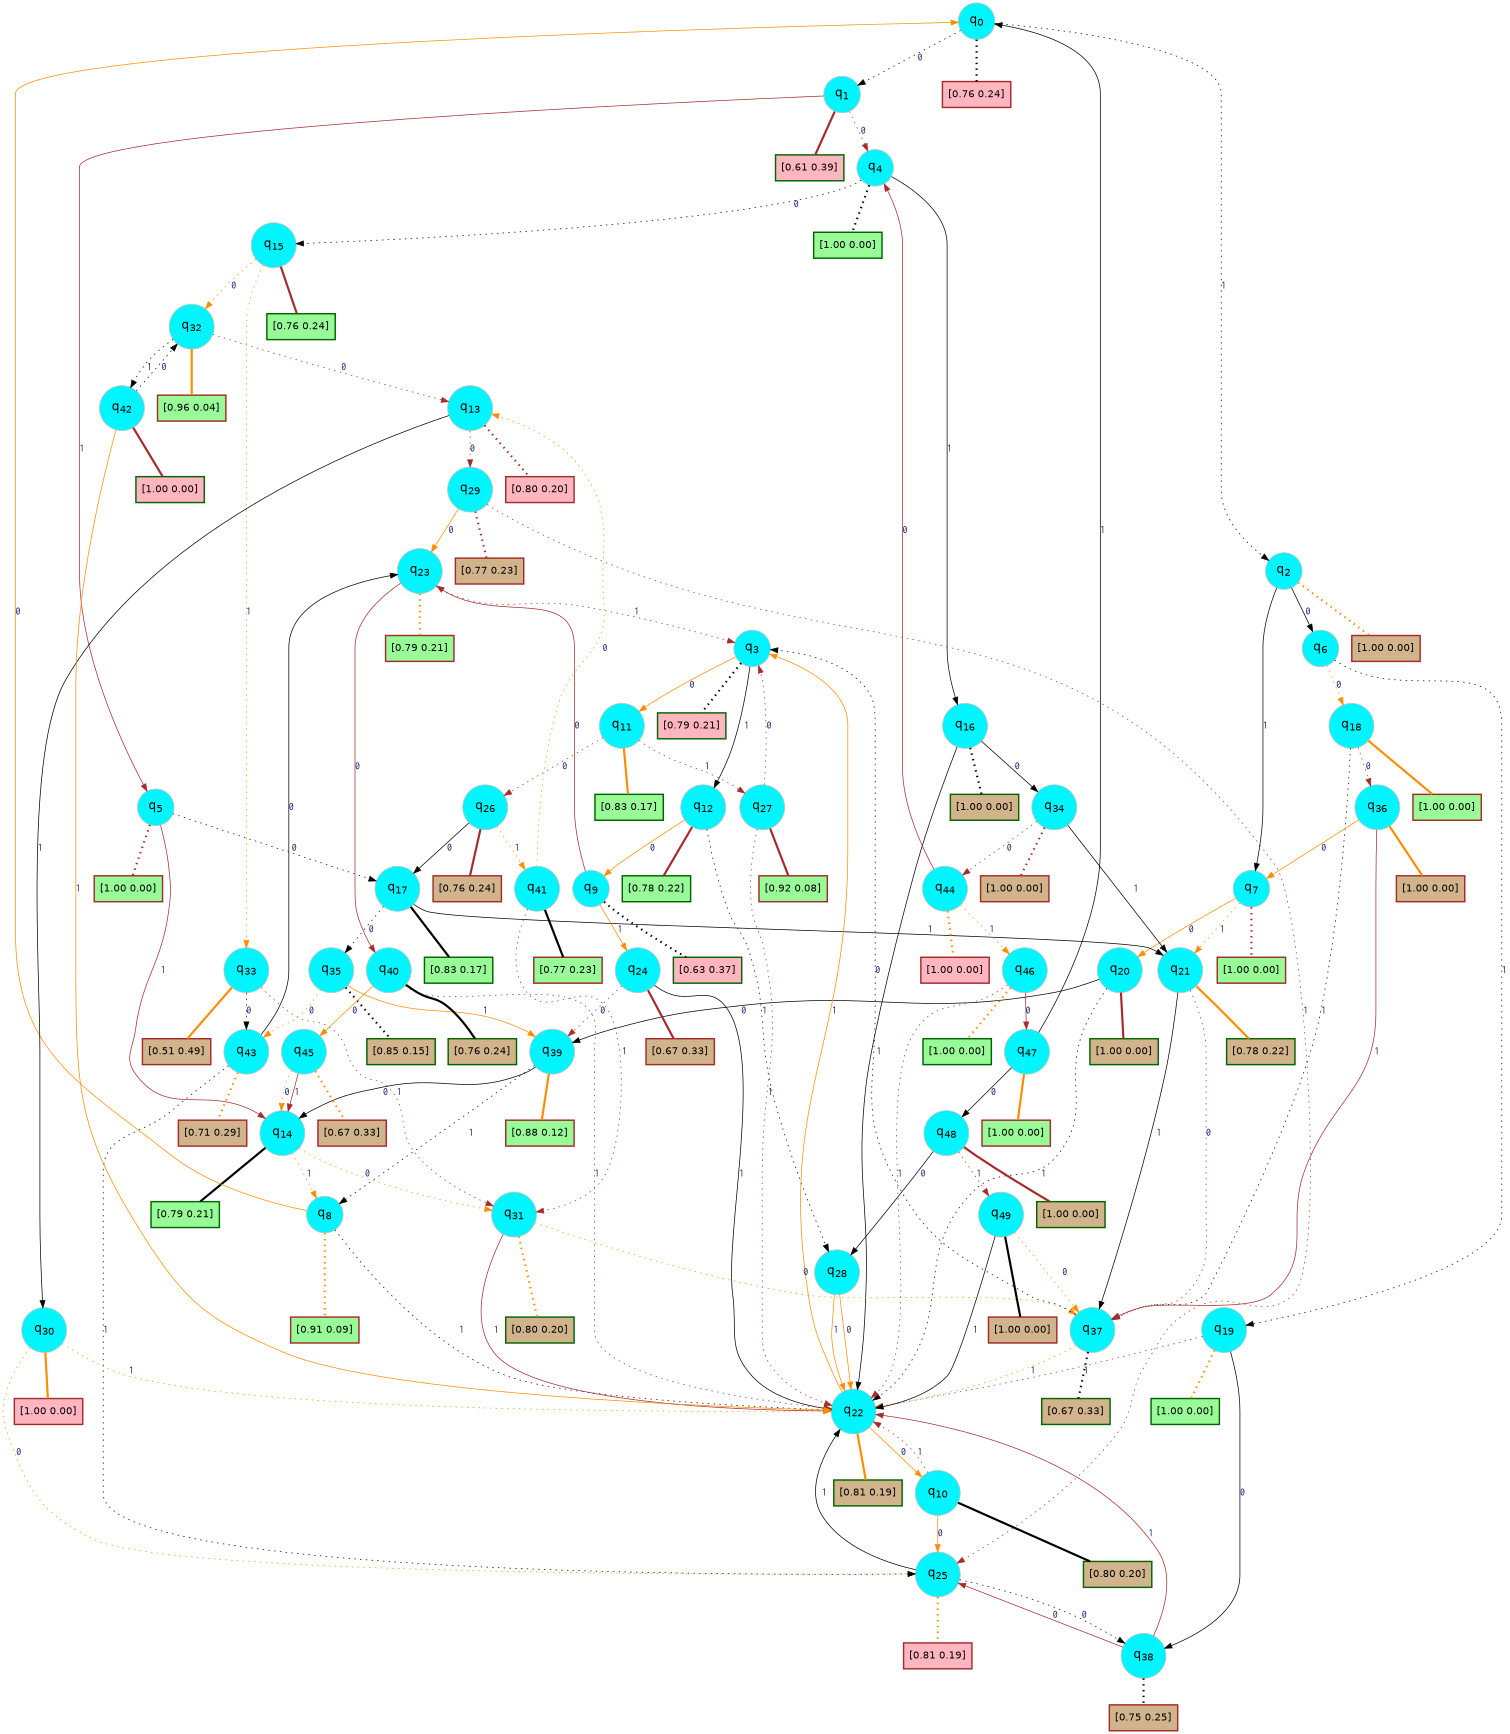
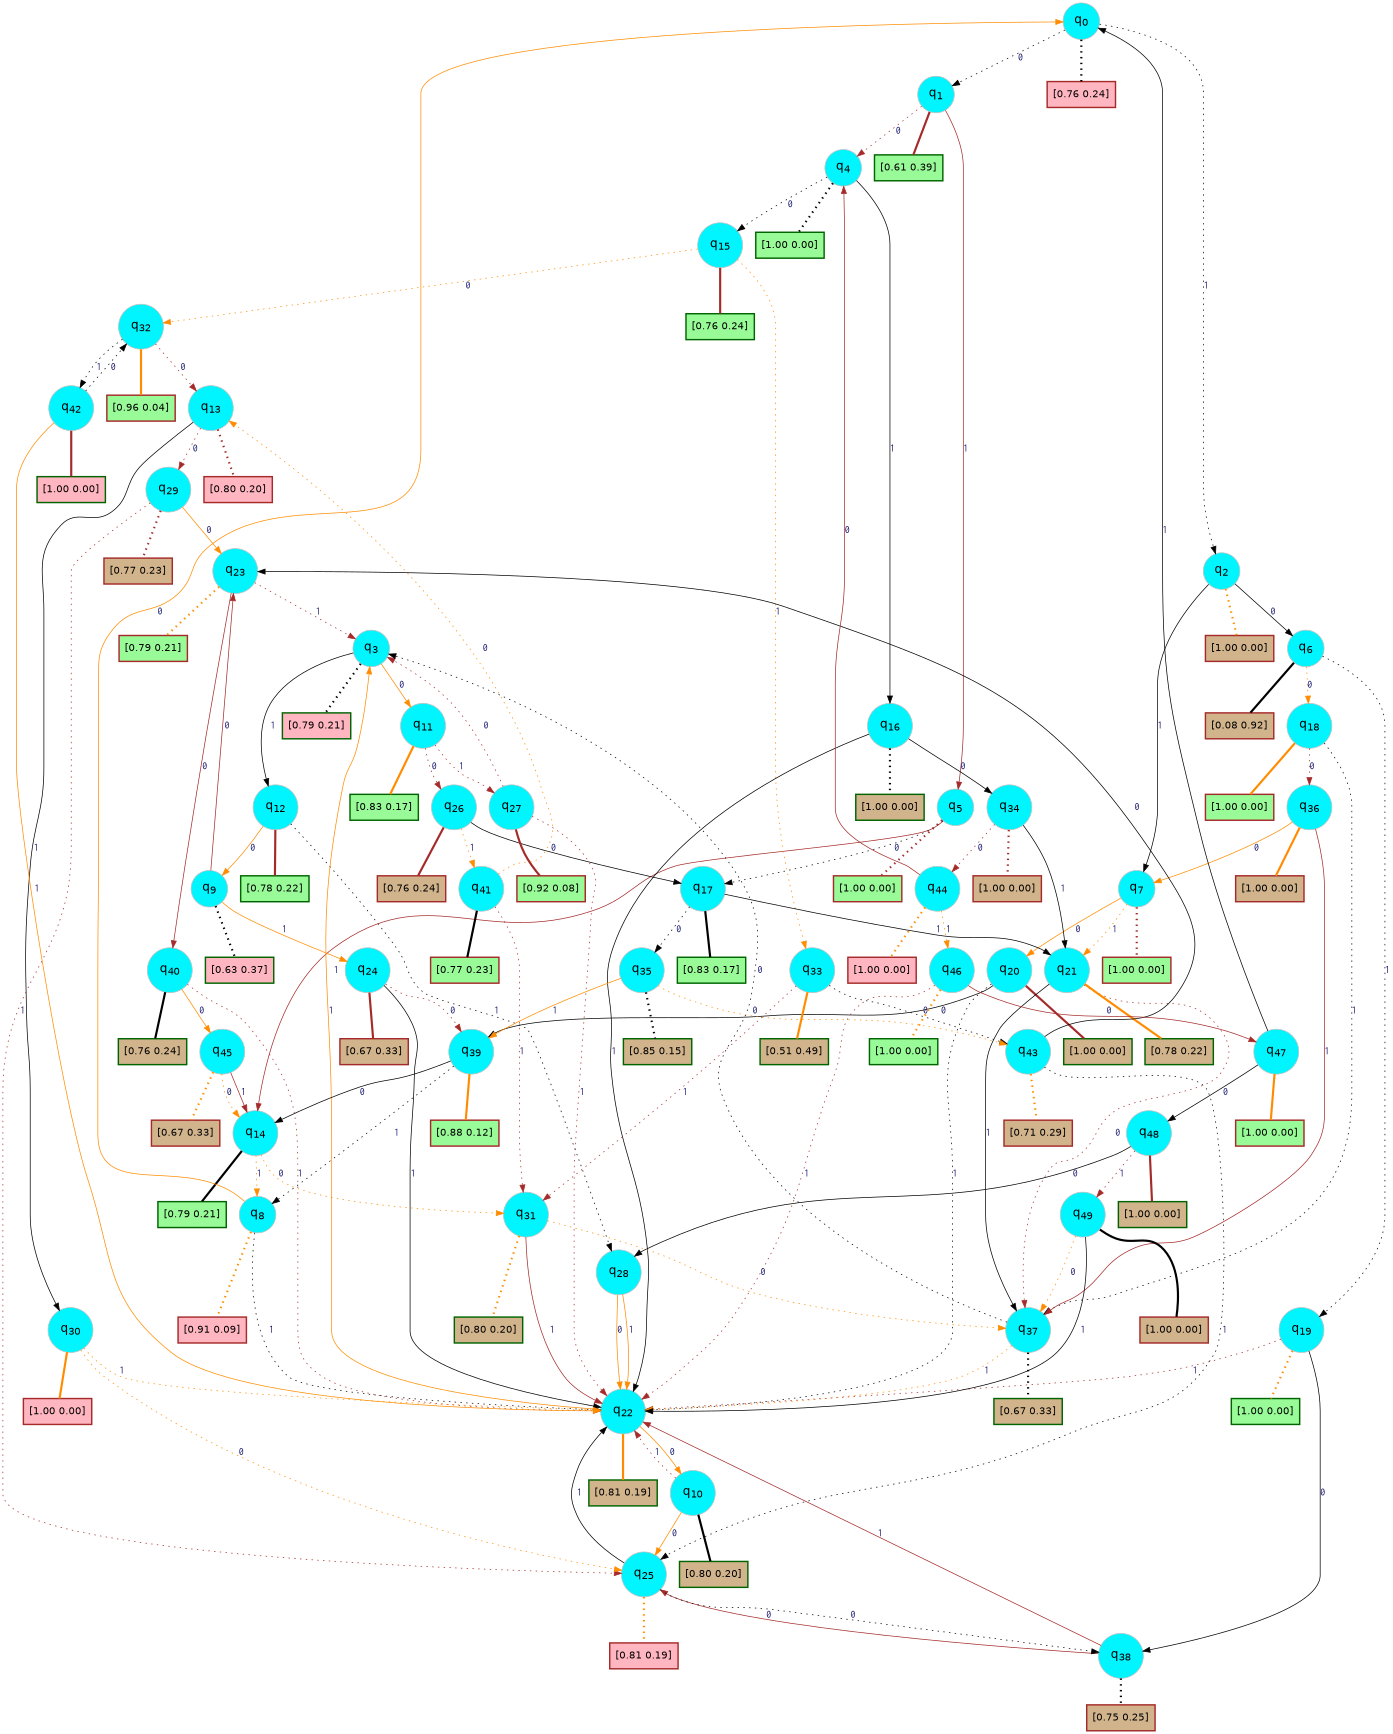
  digraph {
    rankdir=TD
    node [color=gray fillcolor=turquoise1 fontcolor=black fontname=Helvetica fontsize=16 fontweight=bold shape=circle style=filled]
    edge [arrowsize=1 color=black fontcolor=midnightblue fontname=courier fontweight=bold penwidth=1 style=dotted weight=20]
    n1 [label=<q<SUB>0</SUB>>]
    n2 [label=<q<SUB>1</SUB>>]
    n3 [label=<q<SUB>2</SUB>>]
    n4 [color=brown fillcolor=lightpink fontsize=14 label="[0.76 0.24]" penwidth=2 shape=box]
    n5 [label=<q<SUB>4</SUB>>]
    n6 [label=<q<SUB>5</SUB>>]
-   n7 [color=darkgreen fillcolor=lightpink fontsize=14 label="[0.61 0.39]" penwidth=2 shape=box]
+   n7 [color=darkgreen fillcolor=palegreen fontsize=14 label="[0.61 0.39]" penwidth=2 shape=box]
    n8 [label=<q<SUB>6</SUB>>]
    n9 [label=<q<SUB>7</SUB>>]
    n10 [color=brown fillcolor=tan fontsize=14 label="[1.00 0.00]" penwidth=2 shape=box]
    n11 [label=<q<SUB>15</SUB>>]
    n12 [label=<q<SUB>16</SUB>>]
    n13 [color=darkgreen fillcolor=palegreen fontsize=14 label="[1.00 0.00]" penwidth=2 shape=box]
    n14 [label=<q<SUB>14</SUB>>]
    n15 [label=<q<SUB>17</SUB>>]
    n16 [color=brown fillcolor=palegreen fontsize=14 label="[1.00 0.00]" penwidth=2 shape=box]
    n17 [label=<q<SUB>18</SUB>>]
    n18 [label=<q<SUB>19</SUB>>]
+   n19 [color=brown fillcolor=tan fontsize=14 label="[0.08 0.92]" penwidth=2 shape=box]
    n20 [label=<q<SUB>20</SUB>>]
    n21 [label=<q<SUB>21</SUB>>]
    n22 [color=brown fillcolor=palegreen fontsize=14 label="[1.00 0.00]" penwidth=2 shape=box]
    n23 [label=<q<SUB>3</SUB>>]
    n24 [label=<q<SUB>11</SUB>>]
    n25 [label=<q<SUB>12</SUB>>]
    n26 [color=darkgreen fillcolor=lightpink fontsize=14 label="[0.79 0.21]" penwidth=2 shape=box]
    n27 [label=<q<SUB>26</SUB>>]
    n28 [label=<q<SUB>27</SUB>>]
    n29 [color=darkgreen fillcolor=palegreen fontsize=14 label="[0.83 0.17]" penwidth=2 shape=box]
    n30 [label=<q<SUB>9</SUB>>]
    n31 [label=<q<SUB>28</SUB>>]
    n32 [color=darkgreen fillcolor=palegreen fontsize=14 label="[0.78 0.22]" penwidth=2 shape=box]
    n33 [label=<q<SUB>32</SUB>>]
    n34 [label=<q<SUB>33</SUB>>]
    n35 [color=darkgreen fillcolor=palegreen fontsize=14 label="[0.76 0.24]" penwidth=2 shape=box]
    n36 [label=<q<SUB>22</SUB>>]
    n37 [label=<q<SUB>34</SUB>>]
    n38 [color=darkgreen fillcolor=tan fontsize=14 label="[1.00 0.00]" penwidth=2 shape=box]
    n39 [label=<q<SUB>8</SUB>>]
    n40 [label=<q<SUB>31</SUB>>]
    n41 [color=darkgreen fillcolor=palegreen fontsize=14 label="[0.79 0.21]" penwidth=2 shape=box]
    n42 [label=<q<SUB>35</SUB>>]
    n43 [color=darkgreen fillcolor=palegreen fontsize=14 label="[0.83 0.17]" penwidth=2 shape=box]
    n44 [label=<q<SUB>36</SUB>>]
    n45 [label=<q<SUB>37</SUB>>]
    n46 [color=brown fillcolor=palegreen fontsize=14 label="[1.00 0.00]" penwidth=2 shape=box]
    n47 [label=<q<SUB>38</SUB>>]
    n48 [color=darkgreen fillcolor=palegreen fontsize=14 label="[1.00 0.00]" penwidth=2 shape=box]
    n49 [label=<q<SUB>39</SUB>>]
    n50 [color=darkgreen fillcolor=tan fontsize=14 label="[1.00 0.00]" penwidth=2 shape=box]
    n51 [color=darkgreen fillcolor=tan fontsize=14 label="[0.78 0.22]" penwidth=2 shape=box]
-   n52 [color=brown fillcolor=palegreen fontsize=14 label="[0.91 0.09]" penwidth=2 shape=box]
+   n52 [color=brown fillcolor=lightpink fontsize=14 label="[0.91 0.09]" penwidth=2 shape=box]
    n53 [label=<q<SUB>10</SUB>>]
    n54 [color=darkgreen fillcolor=tan fontsize=14 label="[0.81 0.19]" penwidth=2 shape=box]
    n55 [label=<q<SUB>23</SUB>>]
    n56 [label=<q<SUB>24</SUB>>]
    n57 [color=darkgreen fillcolor=lightpink fontsize=14 label="[0.63 0.37]" penwidth=2 shape=box]
    n58 [label=<q<SUB>40</SUB>>]
    n59 [color=brown fillcolor=palegreen fontsize=14 label="[0.79 0.21]" penwidth=2 shape=box]
    n60 [color=brown fillcolor=tan fontsize=14 label="[0.67 0.33]" penwidth=2 shape=box]
    n61 [label=<q<SUB>25</SUB>>]
    n62 [color=darkgreen fillcolor=tan fontsize=14 label="[0.80 0.20]" penwidth=2 shape=box]
    n63 [color=brown fillcolor=lightpink fontsize=14 label="[0.81 0.19]" penwidth=2 shape=box]
    n64 [label=<q<SUB>41</SUB>>]
    n65 [color=brown fillcolor=tan fontsize=14 label="[0.76 0.24]" penwidth=2 shape=box]
    n66 [color=brown fillcolor=palegreen fontsize=14 label="[0.92 0.08]" penwidth=2 shape=box]
    n67 [label=<q<SUB>13</SUB>>]
    n68 [label=<q<SUB>29</SUB>>]
    n69 [label=<q<SUB>30</SUB>>]
    n70 [color=brown fillcolor=lightpink fontsize=14 label="[0.80 0.20]" penwidth=2 shape=box]
    n71 [color=brown fillcolor=tan fontsize=14 label="[0.77 0.23]" penwidth=2 shape=box]
    n72 [color=brown fillcolor=lightpink fontsize=14 label="[1.00 0.00]" penwidth=2 shape=box]
    n73 [color=darkgreen fillcolor=tan fontsize=14 label="[0.80 0.20]" penwidth=2 shape=box]
    n74 [label=<q<SUB>42</SUB>>]
    n75 [color=brown fillcolor=palegreen fontsize=14 label="[0.96 0.04]" penwidth=2 shape=box]
    n76 [label=<q<SUB>43</SUB>>]
-   n77 [color=brown fillcolor=tan fontsize=14 label="[0.51 0.49]" penwidth=2 shape=box]
+   n77 [color=darkgreen fillcolor=tan fontsize=14 label="[0.51 0.49]" penwidth=2 shape=box]
    n78 [label=<q<SUB>44</SUB>>]
    n79 [color=brown fillcolor=tan fontsize=14 label="[1.00 0.00]" penwidth=2 shape=box]
    n80 [color=darkgreen fillcolor=tan fontsize=14 label="[0.85 0.15]" penwidth=2 shape=box]
    n81 [color=brown fillcolor=tan fontsize=14 label="[1.00 0.00]" penwidth=2 shape=box]
    n82 [color=darkgreen fillcolor=tan fontsize=14 label="[0.67 0.33]" penwidth=2 shape=box]
    n83 [color=brown fillcolor=tan fontsize=14 label="[0.75 0.25]" penwidth=2 shape=box]
    n84 [color=brown fillcolor=palegreen fontsize=14 label="[0.88 0.12]" penwidth=2 shape=box]
    n85 [label=<q<SUB>45</SUB>>]
    n86 [color=darkgreen fillcolor=tan fontsize=14 label="[0.76 0.24]" penwidth=2 shape=box]
    n87 [color=brown fillcolor=palegreen fontsize=14 label="[0.77 0.23]" penwidth=2 shape=box]
    n88 [color=darkgreen fillcolor=lightpink fontsize=14 label="[1.00 0.00]" penwidth=2 shape=box]
    n89 [color=brown fillcolor=tan fontsize=14 label="[0.71 0.29]" penwidth=2 shape=box]
    n90 [label=<q<SUB>46</SUB>>]
    n91 [color=brown fillcolor=lightpink fontsize=14 label="[1.00 0.00]" penwidth=2 shape=box]
    n92 [color=brown fillcolor=tan fontsize=14 label="[0.67 0.33]" penwidth=2 shape=box]
    n93 [label=<q<SUB>47</SUB>>]
    n94 [color=darkgreen fillcolor=palegreen fontsize=14 label="[1.00 0.00]" penwidth=2 shape=box]
    n95 [label=<q<SUB>48</SUB>>]
    n96 [color=brown fillcolor=palegreen fontsize=14 label="[1.00 0.00]" penwidth=2 shape=box]
    n97 [label=<q<SUB>49</SUB>>]
    n98 [color=darkgreen fillcolor=tan fontsize=14 label="[1.00 0.00]" penwidth=2 shape=box]
    n99 [color=brown fillcolor=tan fontsize=14 label="[1.00 0.00]" penwidth=2 shape=box]
    n1 -> n2 [label=0]
    n1 -> n3 [label=1]
    n1 -> n4 [arrowhead=none penwidth=3]
    n2 -> n5 [color=brown label=0]
    n2 -> n6 [color=brown label=1 style=solid]
    n2 -> n7 [arrowhead=none color=brown penwidth=3 style=solid]
    n3 -> n8 [label=0 style=solid]
    n3 -> n9 [label=1 style=solid]
    n3 -> n10 [arrowhead=none color=darkorange penwidth=3]
    n5 -> n11 [label=0]
    n5 -> n12 [label=1 style=solid]
    n5 -> n13 [arrowhead=none penwidth=3]
    n6 -> n14 [color=brown label=1 style=solid]
    n6 -> n15 [label=0]
    n6 -> n16 [arrowhead=none color=brown penwidth=3]
    n8 -> n17 [color=darkorange label=0]
    n8 -> n18 [label=1]
+   n8 -> n19 [arrowhead=none penwidth=3 style=solid]
    n9 -> n20 [color=darkorange label=0 style=solid]
    n9 -> n21 [color=darkorange label=1]
    n9 -> n22 [arrowhead=none color=brown penwidth=3]
    n11 -> n33 [color=darkorange label=0]
    n11 -> n34 [color=darkorange label=1]
    n11 -> n35 [arrowhead=none color=brown penwidth=3 style=solid]
    n12 -> n36 [label=1 style=solid]
    n12 -> n37 [label=0 style=solid]
    n12 -> n38 [arrowhead=none penwidth=3]
    n14 -> n39 [color=darkorange label=1]
    n14 -> n40 [color=darkorange label=0]
    n14 -> n41 [arrowhead=none penwidth=3 style=solid]
    n15 -> n21 [label=1 style=solid]
    n15 -> n42 [label=0]
    n15 -> n43 [arrowhead=none penwidth=3 style=solid]
    n17 -> n44 [color=brown label=0]
    n17 -> n45 [label=1]
    n17 -> n46 [arrowhead=none color=darkorange penwidth=3 style=solid]
    n18 -> n36 [color=brown label=1]
    n18 -> n47 [label=0 style=solid]
    n18 -> n48 [arrowhead=none color=darkorange penwidth=3]
    n20 -> n36 [label=1]
    n20 -> n49 [label=0 style=solid]
    n20 -> n50 [arrowhead=none color=brown penwidth=3 style=solid]
    n21 -> n45 [color=brown label=0]
    n21 -> n45 [label=1 style=solid]
    n21 -> n51 [arrowhead=none color=darkorange penwidth=3 style=solid]
    n23 -> n24 [color=darkorange label=0 style=solid]
    n23 -> n25 [label=1 style=solid]
    n23 -> n26 [arrowhead=none penwidth=3]
    n24 -> n27 [color=brown label=0]
    n24 -> n28 [color=brown label=1]
    n24 -> n29 [arrowhead=none color=darkorange penwidth=3 style=solid]
    n25 -> n30 [color=darkorange label=0 style=solid]
    n25 -> n31 [label=1]
    n25 -> n32 [arrowhead=none color=brown penwidth=3 style=solid]
    n27 -> n15 [label=0 style=solid]
    n27 -> n64 [color=darkorange label=1]
    n27 -> n65 [arrowhead=none color=brown penwidth=3 style=solid]
    n28 -> n23 [color=brown label=0]
    n28 -> n36 [color=brown label=1]
    n28 -> n66 [arrowhead=none color=brown penwidth=3 style=solid]
    n30 -> n55 [color=brown label=0 style=solid]
    n30 -> n56 [color=darkorange label=1 style=solid]
    n30 -> n57 [arrowhead=none penwidth=3]
    n31 -> n36 [color=darkorange label=0 style=solid]
    n31 -> n36 [color=darkorange label=1 style=solid]
    n33 -> n67 [color=brown label=0]
    n33 -> n74 [label=1]
    n33 -> n75 [arrowhead=none color=darkorange penwidth=3 style=solid]
    n34 -> n40 [color=brown label=1]
    n34 -> n76 [label=0]
    n34 -> n77 [arrowhead=none color=darkorange penwidth=3 style=solid]
    n36 -> n23 [color=darkorange label=1 style=solid]
    n36 -> n53 [color=darkorange label=0 style=solid]
    n36 -> n54 [arrowhead=none color=darkorange penwidth=3 style=solid]
    n37 -> n21 [label=1 style=solid]
    n37 -> n78 [color=brown label=0]
    n37 -> n79 [arrowhead=none color=brown penwidth=3]
    n39 -> n1 [color=darkorange label=0 style=solid]
    n39 -> n36 [label=1]
    n39 -> n52 [arrowhead=none color=darkorange penwidth=3]
    n40 -> n36 [color=brown label=1 style=solid]
    n40 -> n45 [color=darkorange label=0]
    n40 -> n73 [arrowhead=none color=darkorange penwidth=3]
    n42 -> n49 [color=darkorange label=1 style=solid]
    n42 -> n76 [color=darkorange label=0]
    n42 -> n80 [arrowhead=none penwidth=3]
    n44 -> n9 [color=darkorange label=0 style=solid]
    n44 -> n45 [color=brown label=1 style=solid]
    n44 -> n81 [arrowhead=none color=darkorange penwidth=3 style=solid]
    n45 -> n23 [label=0]
    n45 -> n36 [color=darkorange label=1]
    n45 -> n82 [arrowhead=none penwidth=3]
    n47 -> n36 [color=brown label=1 style=solid]
    n47 -> n61 [color=brown label=0 style=solid]
    n47 -> n83 [arrowhead=none penwidth=3]
    n49 -> n14 [label=0 style=solid]
    n49 -> n39 [label=1]
    n49 -> n84 [arrowhead=none color=darkorange penwidth=3 style=solid]
    n53 -> n36 [color=brown label=1]
    n53 -> n61 [color=darkorange label=0 style=solid]
    n53 -> n62 [arrowhead=none penwidth=3 style=solid]
    n55 -> n23 [color=brown label=1]
    n55 -> n58 [color=brown label=0 style=solid]
    n55 -> n59 [arrowhead=none color=darkorange penwidth=3]
    n56 -> n36 [label=1 style=solid]
    n56 -> n49 [color=brown label=0]
    n56 -> n60 [arrowhead=none color=brown penwidth=3 style=solid]
    n58 -> n36 [color=brown label=1]
    n58 -> n85 [color=darkorange label=0 style=solid]
    n58 -> n86 [arrowhead=none penwidth=3 style=solid]
    n61 -> n36 [label=1 style=solid]
    n61 -> n47 [label=0]
    n61 -> n63 [arrowhead=none color=darkorange penwidth=3]
    n64 -> n40 [color=brown label=1]
    n64 -> n67 [color=darkorange label=0]
    n64 -> n87 [arrowhead=none penwidth=3 style=solid]
    n67 -> n68 [color=brown label=0]
    n67 -> n69 [label=1 style=solid]
    n67 -> n70 [arrowhead=none color=brown penwidth=3]
    n68 -> n55 [color=darkorange label=0 style=solid]
    n68 -> n61 [color=brown label=1]
    n68 -> n71 [arrowhead=none color=brown penwidth=3]
    n69 -> n36 [color=darkorange label=1]
    n69 -> n61 [color=darkorange label=0]
    n69 -> n72 [arrowhead=none color=darkorange penwidth=3 style=solid]
    n74 -> n33 [label=0]
    n74 -> n36 [color=darkorange label=1 style=solid]
    n74 -> n88 [arrowhead=none color=brown penwidth=3 style=solid]
    n76 -> n55 [label=0 style=solid]
    n76 -> n61 [label=1]
    n76 -> n89 [arrowhead=none color=darkorange penwidth=3]
    n78 -> n5 [color=brown label=0 style=solid]
    n78 -> n90 [color=darkorange label=1]
    n78 -> n91 [arrowhead=none color=darkorange penwidth=3]
    n85 -> n14 [color=darkorange label=0]
    n85 -> n14 [color=brown label=1 style=solid]
    n85 -> n92 [arrowhead=none color=darkorange penwidth=3]
    n90 -> n36 [color=brown label=1]
    n90 -> n93 [color=brown label=0 style=solid]
    n90 -> n94 [arrowhead=none color=darkorange penwidth=3]
    n93 -> n1 [label=1 style=solid]
    n93 -> n95 [label=0 style=solid]
    n93 -> n96 [arrowhead=none color=darkorange penwidth=3 style=solid]
    n95 -> n31 [label=0 style=solid]
    n95 -> n97 [color=brown label=1]
    n95 -> n98 [arrowhead=none color=brown penwidth=3 style=solid]
    n97 -> n36 [label=1 style=solid]
    n97 -> n45 [color=darkorange label=0]
    n97 -> n99 [arrowhead=none penwidth=3 style=solid]
  }
